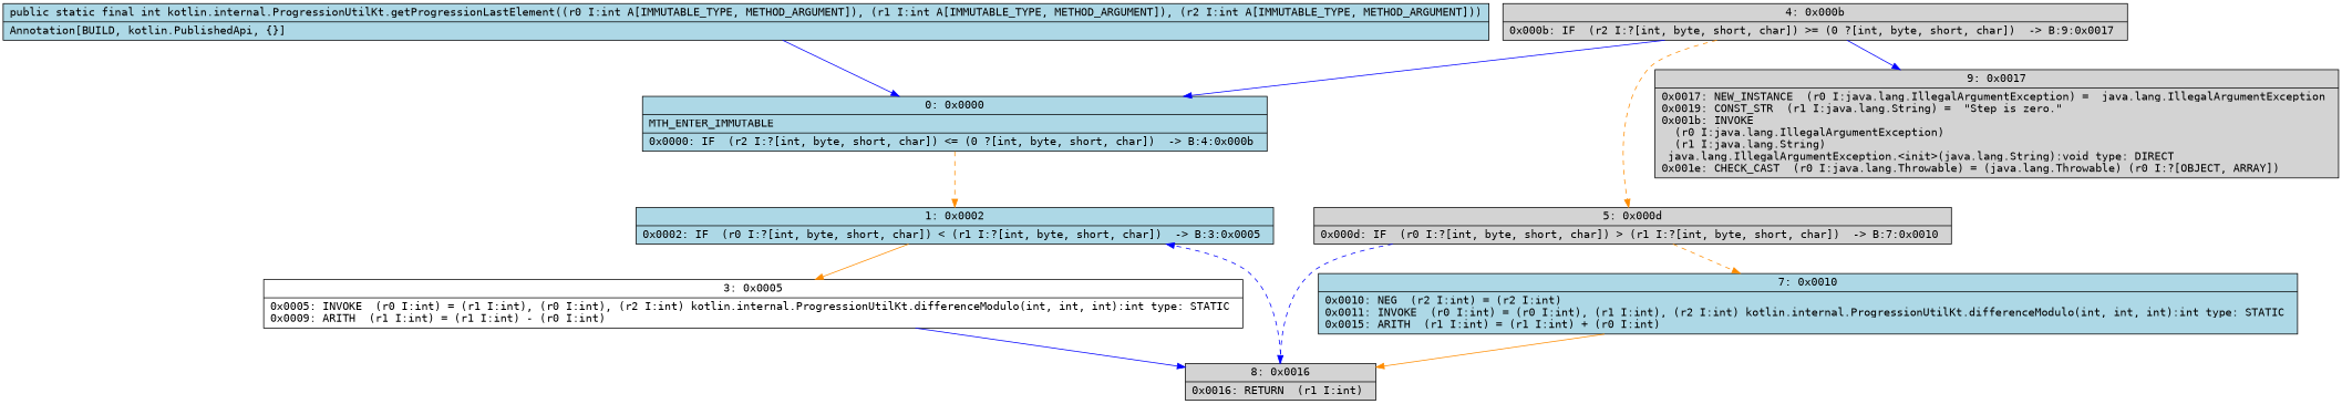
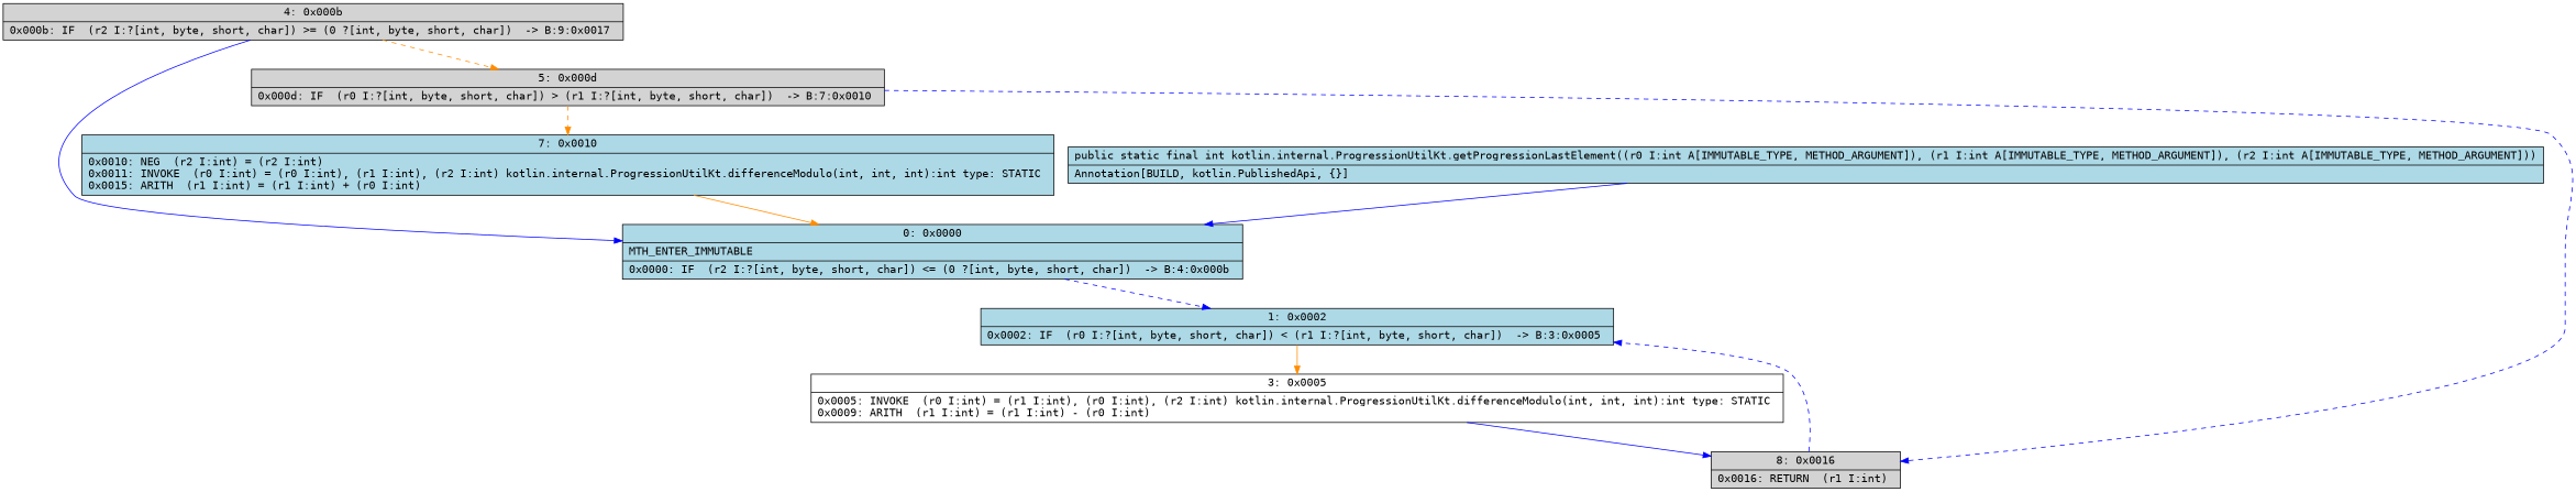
  digraph {
    fontname="DejaVu Sans Mono"
    node [fillcolor=lightblue fontname="DejaVu Sans Mono" shape=record style=filled]
    edge [color=blue fontname="DejaVu Sans Mono"]
    n1 [label="{0\:\ 0x0000|MTH_ENTER_IMMUTABLE\l|0x0000: IF  (r2 I:?[int, byte, short, char]) \<= (0 ?[int, byte, short, char])  \-\> B:4:0x000b \l}"]
    n2 [label="{1\:\ 0x0002|0x0002: IF  (r0 I:?[int, byte, short, char]) \< (r1 I:?[int, byte, short, char])  \-\> B:3:0x0005 \l}"]
    n3 [fillcolor=white label="{3\:\ 0x0005|0x0005: INVOKE  (r0 I:int) = (r1 I:int), (r0 I:int), (r2 I:int) kotlin.internal.ProgressionUtilKt.differenceModulo(int, int, int):int type: STATIC \l0x0009: ARITH  (r1 I:int) = (r1 I:int) \- (r0 I:int) \l}"]
    n4 [fillcolor=lightgrey label="{4\:\ 0x000b|0x000b: IF  (r2 I:?[int, byte, short, char]) \>= (0 ?[int, byte, short, char])  \-\> B:9:0x0017 \l}"]
    n5 [fillcolor=lightgrey label="{5\:\ 0x000d|0x000d: IF  (r0 I:?[int, byte, short, char]) \> (r1 I:?[int, byte, short, char])  \-\> B:7:0x0010 \l}"]
-   n6 [fillcolor=lightgrey label="{9\:\ 0x0017|0x0017: NEW_INSTANCE  (r0 I:java.lang.IllegalArgumentException) =  java.lang.IllegalArgumentException \l0x0019: CONST_STR  (r1 I:java.lang.String) =  \"Step is zero.\" \l0x001b: INVOKE  \l  (r0 I:java.lang.IllegalArgumentException)\l  (r1 I:java.lang.String)\l java.lang.IllegalArgumentException.\<init\>(java.lang.String):void type: DIRECT \l0x001e: CHECK_CAST  (r0 I:java.lang.Throwable) = (java.lang.Throwable) (r0 I:?[OBJECT, ARRAY]) \l}"]
    n7 [fillcolor=lightgrey label="{8\:\ 0x0016|0x0016: RETURN  (r1 I:int) \l}"]
    n8 [label="{7\:\ 0x0010|0x0010: NEG  (r2 I:int) = (r2 I:int) \l0x0011: INVOKE  (r0 I:int) = (r0 I:int), (r1 I:int), (r2 I:int) kotlin.internal.ProgressionUtilKt.differenceModulo(int, int, int):int type: STATIC \l0x0015: ARITH  (r1 I:int) = (r1 I:int) + (r0 I:int) \l}"]
    n9 [label="{public static final int kotlin.internal.ProgressionUtilKt.getProgressionLastElement((r0 I:int A[IMMUTABLE_TYPE, METHOD_ARGUMENT]), (r1 I:int A[IMMUTABLE_TYPE, METHOD_ARGUMENT]), (r2 I:int A[IMMUTABLE_TYPE, METHOD_ARGUMENT]))  | Annotation[BUILD, kotlin.PublishedApi, \{\}]\l}"]
-   n1 -> n2 [color=darkorange style=dashed]
+   n1 -> n2 [style=dashed]
    n2 -> n3 [color=darkorange]
    n3 -> n7
    n4 -> n1
    n4 -> n5 [color=darkorange style=dashed]
-   n4 -> n6
    n5 -> n7 [style=dashed]
    n5 -> n8 [color=darkorange style=dashed]
    n7 -> n2 [style=dashed]
-   n8 -> n7 [color=darkorange]
+   n8 -> n1 [color=darkorange]
    n9 -> n1
  }
